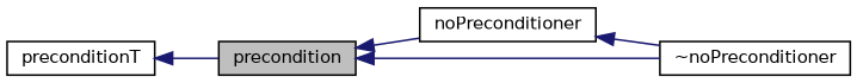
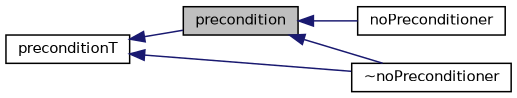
  digraph {
    rankdir=LR
    node [color=black fontname=Helvetica fontsize=10 shape=record]
    edge [color=midnightblue dir=back fontname=Helvetica fontsize=10 labelfontname=Helvetica labelfontsize=10 style=solid]
    n1 [fillcolor=grey75 fontcolor=black height=0.2 label=precondition style=filled width=0.4]
    n2 [height=0.2 label=noPreconditioner width=0.4]
    n3 [height=0.2 label="~noPreconditioner" width=0.4]
    n4 [height=0.2 label=preconditionT width=0.4]
    n1 -> n2
    n1 -> n3
    n4 -> n1
-   n2 -> n3
+   n4 -> n3
  }
